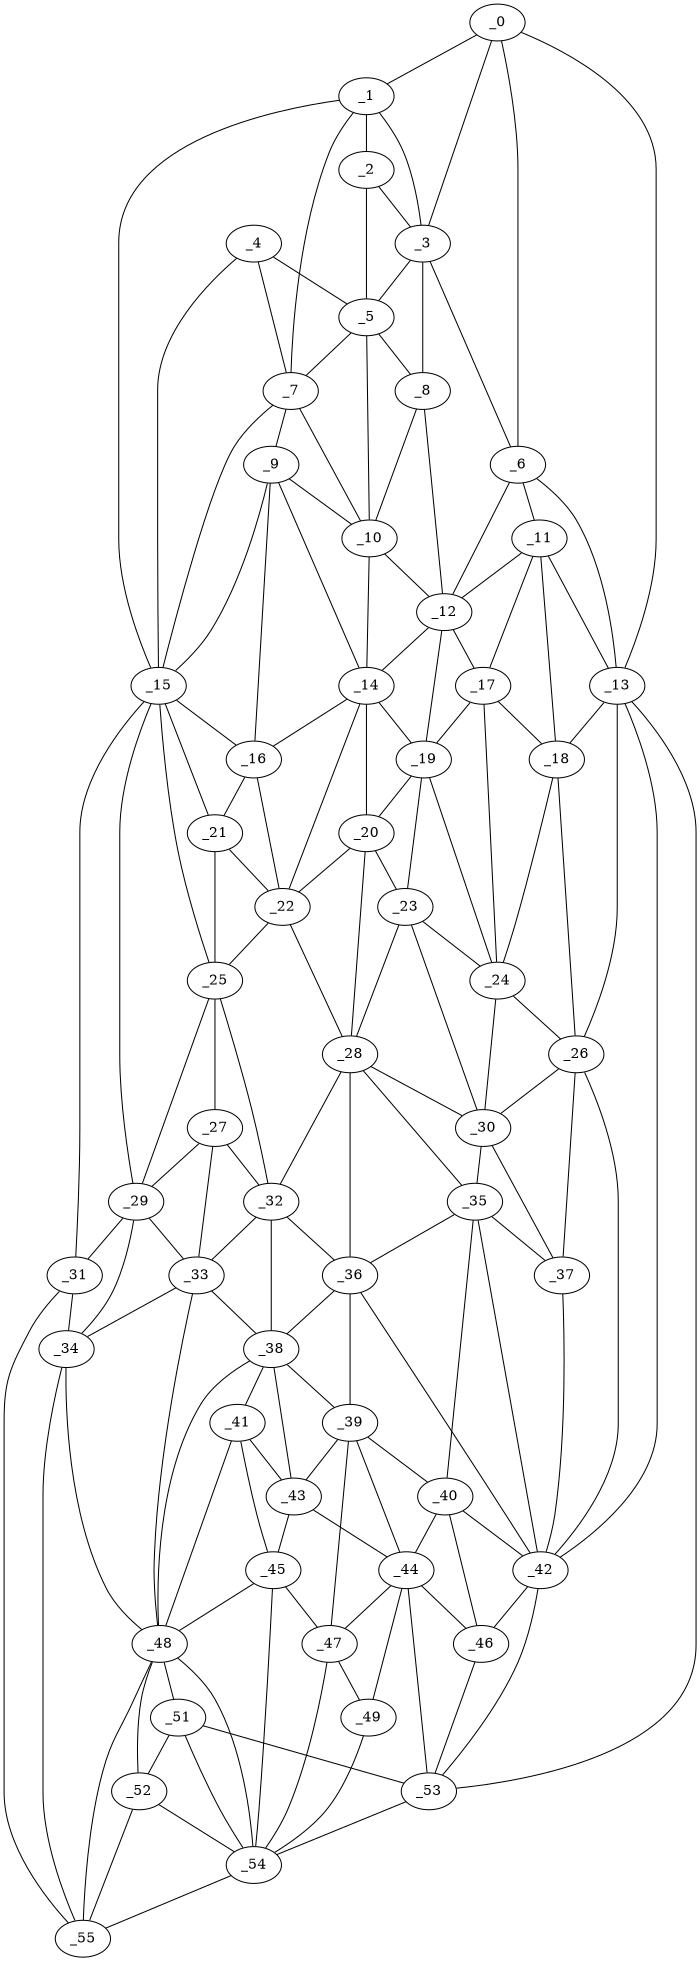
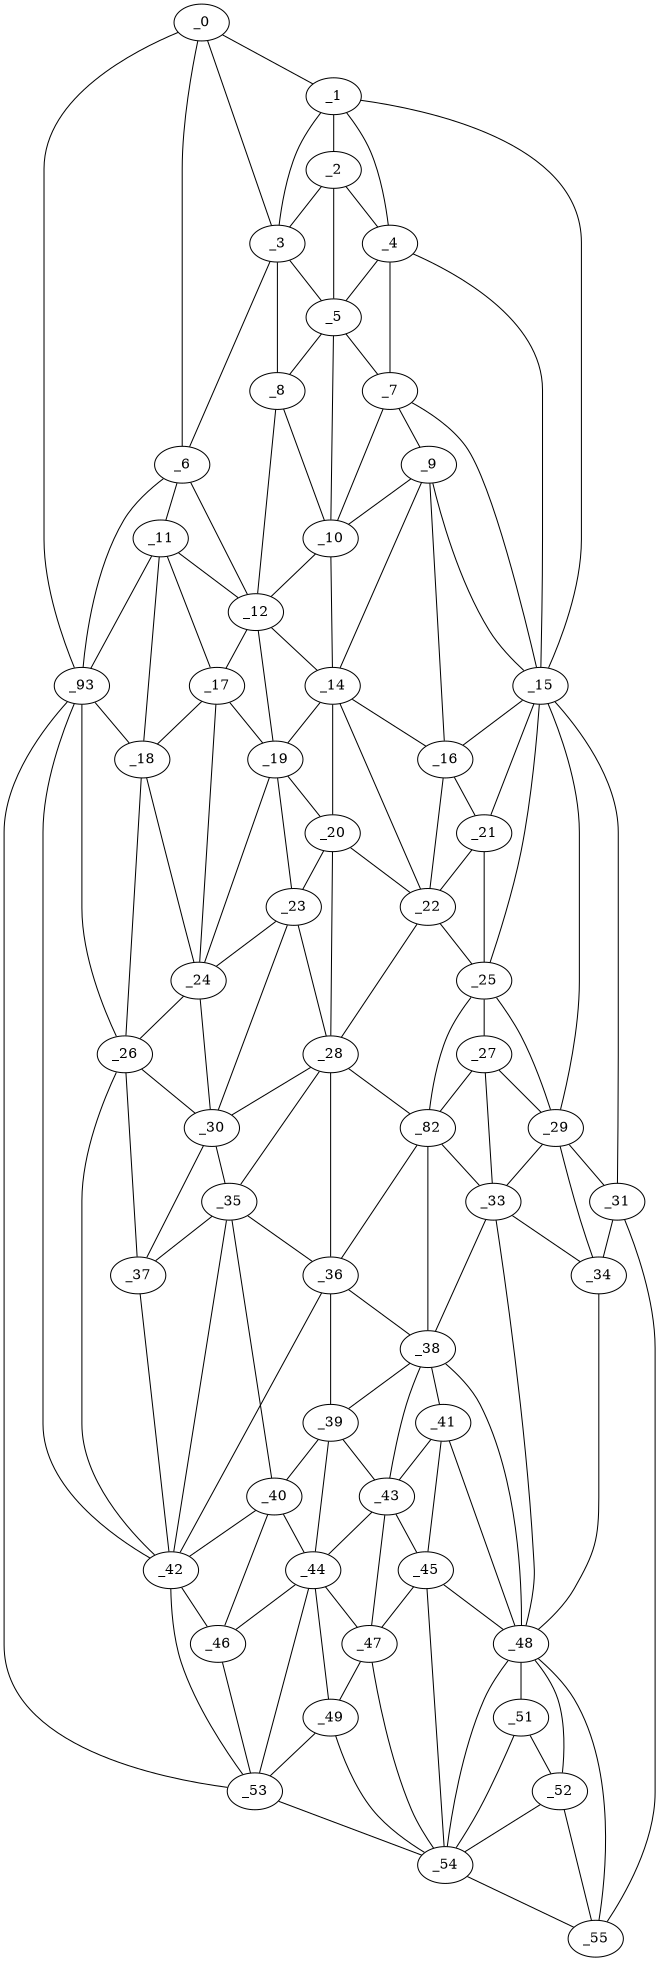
  graph {
    node [x=123 y=72]
    edge [valence=2]
    _0 [x=6 y=27]
    _1 [x=12 y=59]
    _3 [x=18 y=41]
    _6 [x=35 y=21]
-   _13 [x=48 y=15]
+   _13 [x=48 y=15 label=_93]
    _2 [x=17 y=55]
    _4 [x=21 y=62]
    _15 [x=49 y=93]
    _5 [x=33 y=54]
    _8 [x=37 y=48]
    _11 [x=45 y=24]
    _12 [x=46 y=38]
    _18 [x=54 y=20]
    _26 [x=78 y=30]
    _42 [x=100 y=33]
    _53 [y=38]
    _7 [x=36 y=67]
    _16 [x=50]
    _21 [x=62 y=76]
    _25 [x=72 y=80]
    _29 [x=80 y=97]
    _31 [x=83 y=109]
    _10 [x=44 y=58]
    _17 [x=51 y=27]
    _14 [x=49 y=59]
    _19 [x=56 y=39]
    _24 [x=72 y=31]
    _30 [x=82 y=36]
    _37 [x=92 y=33]
    _46 [x=107 y=35]
    _54
    _9 [x=41 y=69]
    _22 [x=63 y=61]
-   _32 [x=85 y=74]
+   _32 [x=85 y=74 label=_82]
    _27 [x=79 y=86]
    _33 [x=85 y=85]
    _34 [x=85 y=103]
    _55 [y=96]
    _20 [x=60 y=54]
    _23 [x=70 y=40]
    _28 [x=80 y=49]
    _35 [x=91 y=39]
    _36 [x=91 y=53]
    _38 [x=94]
    _48 [x=110 y=79]
    _40 [x=98 y=43]
    _39 [x=96 y=56]
    _41 [x=98 y=71]
    _43 [x=100 y=61]
    _51 [x=121 y=83]
    _52 [x=122 y=90]
    _44 [x=103 y=48]
    _45 [x=104 y=68]
    _47 [x=110 y=57]
    _49 [x=117 y=56]
    _0 -- _1 [valence=1]
    _0 -- _3
    _0 -- _6 [valence=1]
    _0 -- _13 [valence=1]
    _1 -- _3
    _1 -- _2
-   _1 -- _7
+   _1 -- _4
    _1 -- _15 [valence=1]
    _3 -- _6
    _3 -- _5 [valence=1]
    _3 -- _8 [valence=1]
    _6 -- _13
    _6 -- _11 [valence=1]
    _6 -- _12
    _13 -- _18
    _13 -- _26 [valence=1]
    _13 -- _42 [valence=1]
    _13 -- _53 [valence=1]
    _2 -- _3
+   _2 -- _4
    _2 -- _5
    _4 -- _15 [valence=1]
    _4 -- _5 [valence=1]
    _4 -- _7 [valence=1]
    _15 -- _16 [valence=1]
    _15 -- _21
    _15 -- _25
    _15 -- _29
    _15 -- _31 [valence=1]
    _5 -- _8
    _5 -- _7
    _5 -- _10
    _8 -- _12 [valence=1]
    _8 -- _10 [valence=1]
    _11 -- _13
    _11 -- _12
    _11 -- _18
    _11 -- _17
    _12 -- _17 [valence=1]
    _12 -- _14 [valence=1]
    _12 -- _19
    _18 -- _26
    _18 -- _24 [valence=1]
    _26 -- _42
    _26 -- _30 [valence=1]
    _26 -- _37
    _42 -- _53
    _42 -- _46
    _53 -- _54 [valence=1]
    _7 -- _15 [valence=1]
    _7 -- _10 [valence=1]
    _7 -- _9
    _16 -- _21
    _16 -- _22
    _21 -- _25
    _21 -- _22
    _25 -- _29 [valence=1]
    _25 -- _32 [valence=1]
    _25 -- _27
    _29 -- _31 [valence=1]
    _29 -- _33
    _29 -- _34
    _31 -- _34
    _31 -- _55 [valence=1]
    _10 -- _12
    _10 -- _14
    _17 -- _18
    _17 -- _19
    _17 -- _24
    _14 -- _16
    _14 -- _19 [valence=1]
    _14 -- _22 [valence=1]
    _14 -- _20 [valence=1]
    _19 -- _24
    _19 -- _20
    _19 -- _23 [valence=1]
    _24 -- _26
    _24 -- _30
    _30 -- _37 [valence=1]
    _30 -- _35
    _37 -- _42 [valence=1]
    _46 -- _53
    _54 -- _55 [valence=1]
    _9 -- _15
    _9 -- _16
    _9 -- _10
    _9 -- _14 [valence=1]
    _22 -- _25
    _22 -- _28
    _32 -- _33 [valence=1]
    _32 -- _36 [valence=1]
    _32 -- _38
    _27 -- _29
    _27 -- _32
    _27 -- _33
    _33 -- _34
    _33 -- _38
    _33 -- _48 [valence=1]
-   _34 -- _55 [valence=1]
    _34 -- _48
    _20 -- _22
    _20 -- _23
    _20 -- _28
    _23 -- _24 [valence=1]
    _23 -- _30
    _23 -- _28 [valence=1]
    _28 -- _30
    _28 -- _32
    _28 -- _35
    _28 -- _36
    _35 -- _42 [valence=1]
    _35 -- _37
    _35 -- _36 [valence=1]
    _35 -- _40
    _36 -- _42
    _36 -- _38
    _36 -- _39
    _38 -- _48 [valence=1]
    _38 -- _39
    _38 -- _41
    _38 -- _43
    _48 -- _54
    _48 -- _55
    _48 -- _51 [valence=1]
    _48 -- _52 [valence=1]
    _40 -- _42
    _40 -- _46
    _40 -- _44
    _39 -- _40
    _39 -- _43
    _39 -- _44 [valence=1]
    _41 -- _48
    _41 -- _43
    _41 -- _45
    _43 -- _44
    _43 -- _45
-   _39 -- _47
+   _43 -- _47
    _51 -- _54
    _51 -- _52
    _52 -- _54 [valence=1]
    _52 -- _55
    _44 -- _53
    _44 -- _46
    _44 -- _47
    _44 -- _49
    _45 -- _54
    _45 -- _48 [valence=1]
    _45 -- _47
    _47 -- _54
    _47 -- _49 [valence=1]
-   _51 -- _53
+   _49 -- _53
    _49 -- _54
  }
